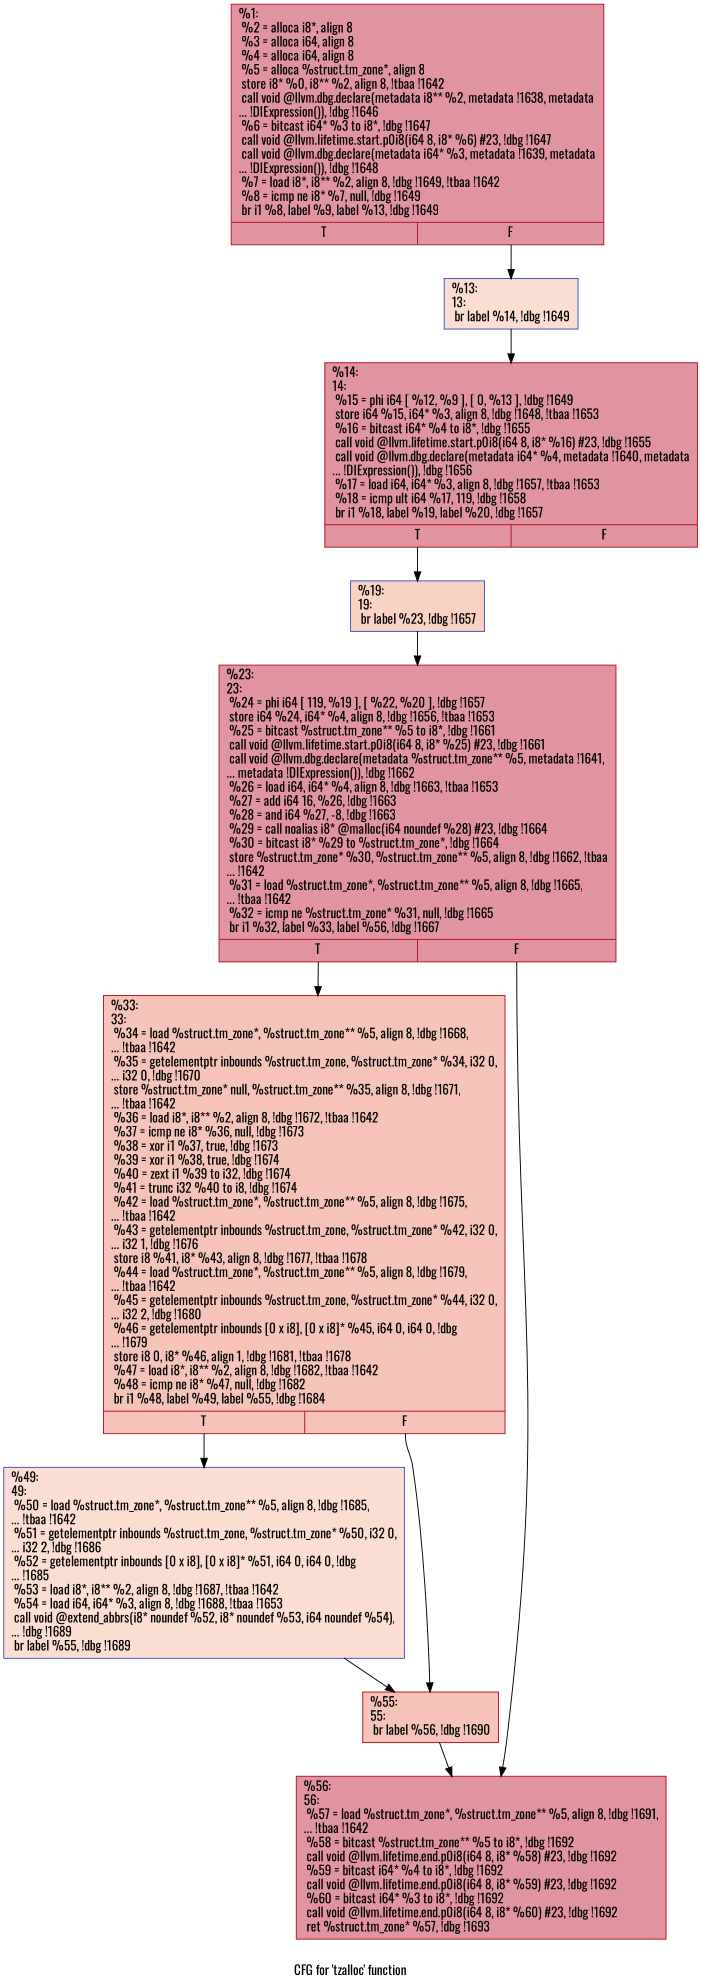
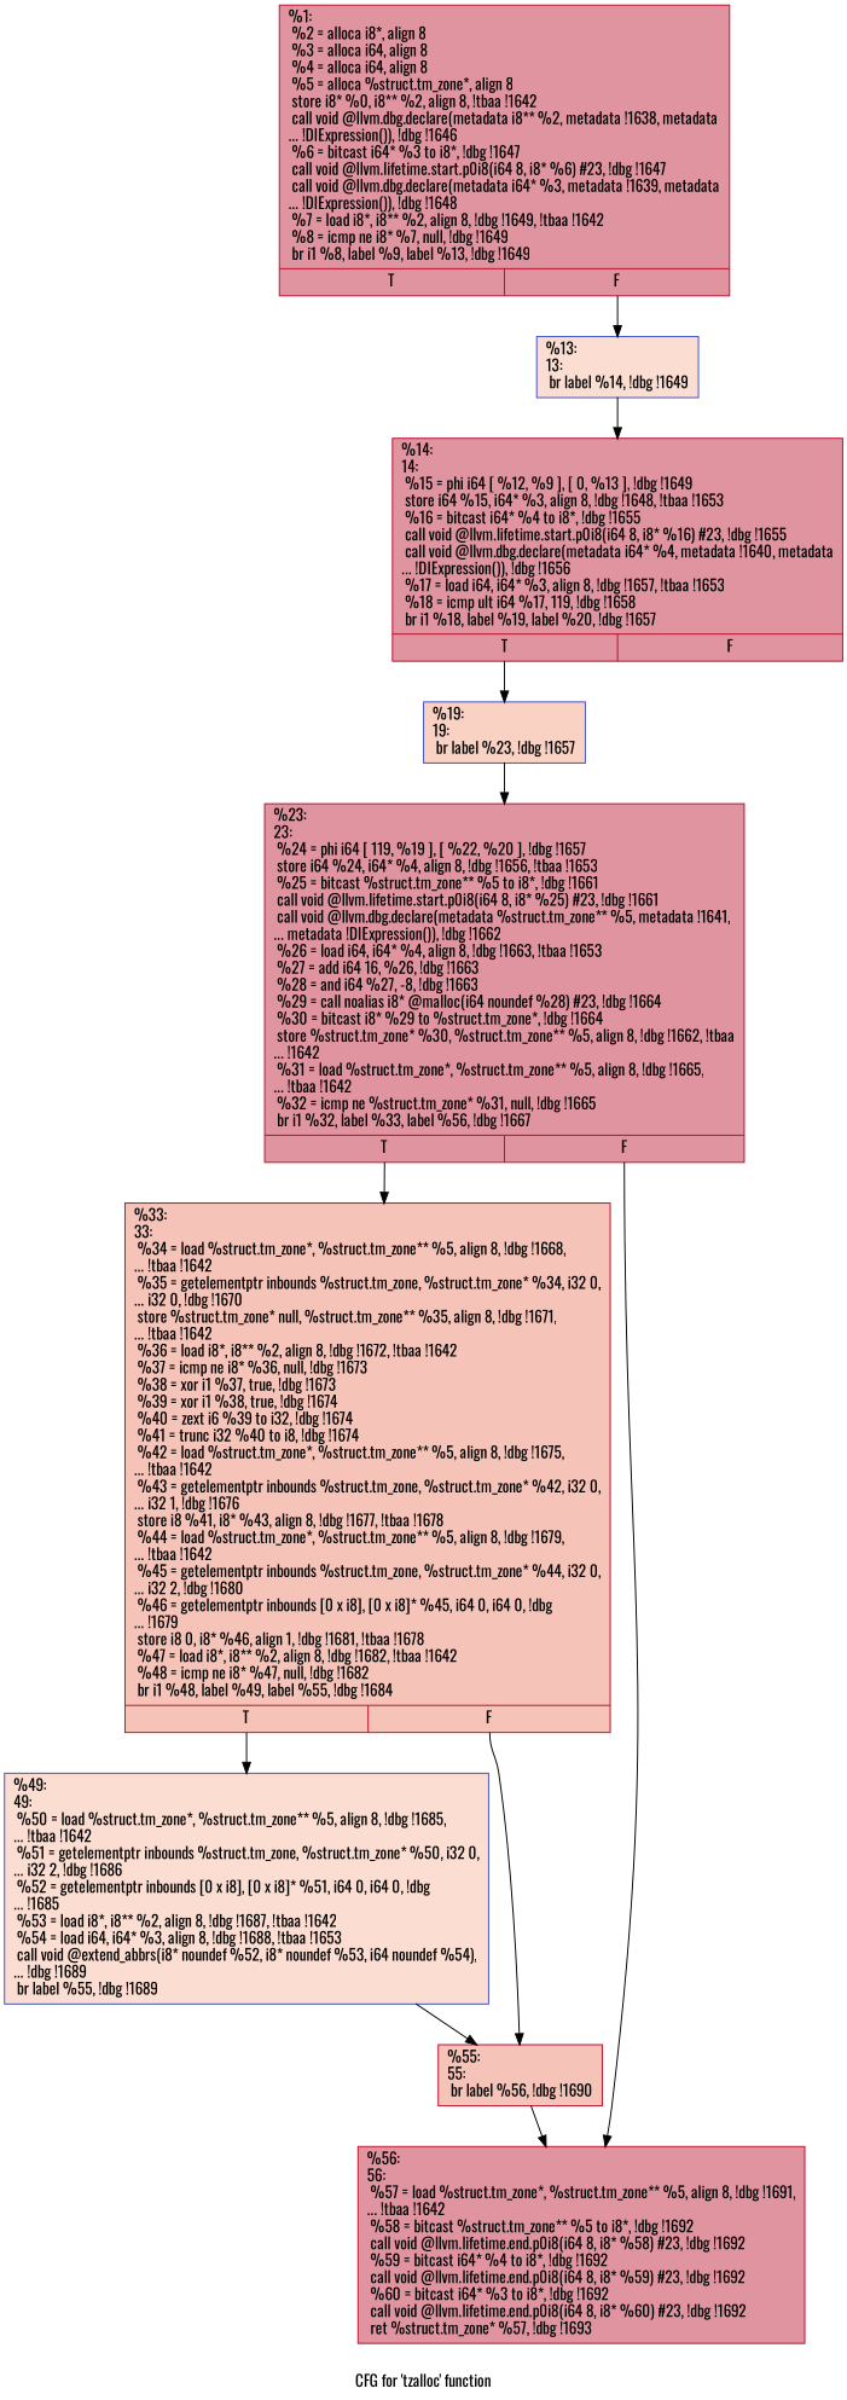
  digraph {
    fontname=Oswald
    label="CFG for 'tzalloc' function"
    node [color="#b70d28ff" fillcolor="#b70d2870" fontname=Oswald shape=record style=filled]
    edge [fontname=Oswald]
    n1 [label="{%1:\l  %2 = alloca i8*, align 8\l  %3 = alloca i64, align 8\l  %4 = alloca i64, align 8\l  %5 = alloca %struct.tm_zone*, align 8\l  store i8* %0, i8** %2, align 8, !tbaa !1642\l  call void @llvm.dbg.declare(metadata i8** %2, metadata !1638, metadata\l... !DIExpression()), !dbg !1646\l  %6 = bitcast i64* %3 to i8*, !dbg !1647\l  call void @llvm.lifetime.start.p0i8(i64 8, i8* %6) #23, !dbg !1647\l  call void @llvm.dbg.declare(metadata i64* %3, metadata !1639, metadata\l... !DIExpression()), !dbg !1648\l  %7 = load i8*, i8** %2, align 8, !dbg !1649, !tbaa !1642\l  %8 = icmp ne i8* %7, null, !dbg !1649\l  br i1 %8, label %9, label %13, !dbg !1649\l|{<s0>T|<s1>F}}"]
    n2 [color="#3d50c3ff" fillcolor="#f7b39670" label="{%13:\l13:                                               \l  br label %14, !dbg !1649\l}"]
    n3 [label="{%14:\l14:                                               \l  %15 = phi i64 [ %12, %9 ], [ 0, %13 ], !dbg !1649\l  store i64 %15, i64* %3, align 8, !dbg !1648, !tbaa !1653\l  %16 = bitcast i64* %4 to i8*, !dbg !1655\l  call void @llvm.lifetime.start.p0i8(i64 8, i8* %16) #23, !dbg !1655\l  call void @llvm.dbg.declare(metadata i64* %4, metadata !1640, metadata\l... !DIExpression()), !dbg !1656\l  %17 = load i64, i64* %3, align 8, !dbg !1657, !tbaa !1653\l  %18 = icmp ult i64 %17, 119, !dbg !1658\l  br i1 %18, label %19, label %20, !dbg !1657\l|{<s0>T|<s1>F}}"]
    n4 [color="#3d50c3ff" fillcolor="#f4987a70" label="{%19:\l19:                                               \l  br label %23, !dbg !1657\l}"]
    n5 [label="{%23:\l23:                                               \l  %24 = phi i64 [ 119, %19 ], [ %22, %20 ], !dbg !1657\l  store i64 %24, i64* %4, align 8, !dbg !1656, !tbaa !1653\l  %25 = bitcast %struct.tm_zone** %5 to i8*, !dbg !1661\l  call void @llvm.lifetime.start.p0i8(i64 8, i8* %25) #23, !dbg !1661\l  call void @llvm.dbg.declare(metadata %struct.tm_zone** %5, metadata !1641,\l... metadata !DIExpression()), !dbg !1662\l  %26 = load i64, i64* %4, align 8, !dbg !1663, !tbaa !1653\l  %27 = add i64 16, %26, !dbg !1663\l  %28 = and i64 %27, -8, !dbg !1663\l  %29 = call noalias i8* @malloc(i64 noundef %28) #23, !dbg !1664\l  %30 = bitcast i8* %29 to %struct.tm_zone*, !dbg !1664\l  store %struct.tm_zone* %30, %struct.tm_zone** %5, align 8, !dbg !1662, !tbaa\l... !1642\l  %31 = load %struct.tm_zone*, %struct.tm_zone** %5, align 8, !dbg !1665,\l... !tbaa !1642\l  %32 = icmp ne %struct.tm_zone* %31, null, !dbg !1665\l  br i1 %32, label %33, label %56, !dbg !1667\l|{<s0>T|<s1>F}}"]
-   n6 [fillcolor="#e8765c70" label="{%33:\l33:                                               \l  %34 = load %struct.tm_zone*, %struct.tm_zone** %5, align 8, !dbg !1668,\l... !tbaa !1642\l  %35 = getelementptr inbounds %struct.tm_zone, %struct.tm_zone* %34, i32 0,\l... i32 0, !dbg !1670\l  store %struct.tm_zone* null, %struct.tm_zone** %35, align 8, !dbg !1671,\l... !tbaa !1642\l  %36 = load i8*, i8** %2, align 8, !dbg !1672, !tbaa !1642\l  %37 = icmp ne i8* %36, null, !dbg !1673\l  %38 = xor i1 %37, true, !dbg !1673\l  %39 = xor i1 %38, true, !dbg !1674\l  %40 = zext i1 %39 to i32, !dbg !1674\l  %41 = trunc i32 %40 to i8, !dbg !1674\l  %42 = load %struct.tm_zone*, %struct.tm_zone** %5, align 8, !dbg !1675,\l... !tbaa !1642\l  %43 = getelementptr inbounds %struct.tm_zone, %struct.tm_zone* %42, i32 0,\l... i32 1, !dbg !1676\l  store i8 %41, i8* %43, align 8, !dbg !1677, !tbaa !1678\l  %44 = load %struct.tm_zone*, %struct.tm_zone** %5, align 8, !dbg !1679,\l... !tbaa !1642\l  %45 = getelementptr inbounds %struct.tm_zone, %struct.tm_zone* %44, i32 0,\l... i32 2, !dbg !1680\l  %46 = getelementptr inbounds [0 x i8], [0 x i8]* %45, i64 0, i64 0, !dbg\l... !1679\l  store i8 0, i8* %46, align 1, !dbg !1681, !tbaa !1678\l  %47 = load i8*, i8** %2, align 8, !dbg !1682, !tbaa !1642\l  %48 = icmp ne i8* %47, null, !dbg !1682\l  br i1 %48, label %49, label %55, !dbg !1684\l|{<s0>T|<s1>F}}"]
+   n6 [fillcolor="#e8765c70" label="{%33:\l33:                                               \l  %34 = load %struct.tm_zone*, %struct.tm_zone** %5, align 8, !dbg !1668,\l... !tbaa !1642\l  %35 = getelementptr inbounds %struct.tm_zone, %struct.tm_zone* %34, i32 0,\l... i32 0, !dbg !1670\l  store %struct.tm_zone* null, %struct.tm_zone** %35, align 8, !dbg !1671,\l... !tbaa !1642\l  %36 = load i8*, i8** %2, align 8, !dbg !1672, !tbaa !1642\l  %37 = icmp ne i8* %36, null, !dbg !1673\l  %38 = xor i1 %37, true, !dbg !1673\l  %39 = xor i1 %38, true, !dbg !1674\l  %40 = zext i6 %39 to i32, !dbg !1674\l  %41 = trunc i32 %40 to i8, !dbg !1674\l  %42 = load %struct.tm_zone*, %struct.tm_zone** %5, align 8, !dbg !1675,\l... !tbaa !1642\l  %43 = getelementptr inbounds %struct.tm_zone, %struct.tm_zone* %42, i32 0,\l... i32 1, !dbg !1676\l  store i8 %41, i8* %43, align 8, !dbg !1677, !tbaa !1678\l  %44 = load %struct.tm_zone*, %struct.tm_zone** %5, align 8, !dbg !1679,\l... !tbaa !1642\l  %45 = getelementptr inbounds %struct.tm_zone, %struct.tm_zone* %44, i32 0,\l... i32 2, !dbg !1680\l  %46 = getelementptr inbounds [0 x i8], [0 x i8]* %45, i64 0, i64 0, !dbg\l... !1679\l  store i8 0, i8* %46, align 1, !dbg !1681, !tbaa !1678\l  %47 = load i8*, i8** %2, align 8, !dbg !1682, !tbaa !1642\l  %48 = icmp ne i8* %47, null, !dbg !1682\l  br i1 %48, label %49, label %55, !dbg !1684\l|{<s0>T|<s1>F}}"]
    n7 [label="{%56:\l56:                                               \l  %57 = load %struct.tm_zone*, %struct.tm_zone** %5, align 8, !dbg !1691,\l... !tbaa !1642\l  %58 = bitcast %struct.tm_zone** %5 to i8*, !dbg !1692\l  call void @llvm.lifetime.end.p0i8(i64 8, i8* %58) #23, !dbg !1692\l  %59 = bitcast i64* %4 to i8*, !dbg !1692\l  call void @llvm.lifetime.end.p0i8(i64 8, i8* %59) #23, !dbg !1692\l  %60 = bitcast i64* %3 to i8*, !dbg !1692\l  call void @llvm.lifetime.end.p0i8(i64 8, i8* %60) #23, !dbg !1692\l  ret %struct.tm_zone* %57, !dbg !1693\l}"]
    n8 [color="#3d50c3ff" fillcolor="#f7b39670" label="{%49:\l49:                                               \l  %50 = load %struct.tm_zone*, %struct.tm_zone** %5, align 8, !dbg !1685,\l... !tbaa !1642\l  %51 = getelementptr inbounds %struct.tm_zone, %struct.tm_zone* %50, i32 0,\l... i32 2, !dbg !1686\l  %52 = getelementptr inbounds [0 x i8], [0 x i8]* %51, i64 0, i64 0, !dbg\l... !1685\l  %53 = load i8*, i8** %2, align 8, !dbg !1687, !tbaa !1642\l  %54 = load i64, i64* %3, align 8, !dbg !1688, !tbaa !1653\l  call void @extend_abbrs(i8* noundef %52, i8* noundef %53, i64 noundef %54),\l... !dbg !1689\l  br label %55, !dbg !1689\l}"]
    n9 [fillcolor="#e8765c70" label="{%55:\l55:                                               \l  br label %56, !dbg !1690\l}"]
    n1 -> n2 [tailport=s1]
    n2 -> n3
    n3 -> n4 [tailport=s0]
    n4 -> n5
    n5 -> n6 [tailport=s0]
    n5 -> n7 [tailport=s1]
    n6 -> n8 [tailport=s0]
    n6 -> n9 [tailport=s1]
    n8 -> n9
    n9 -> n7
  }
